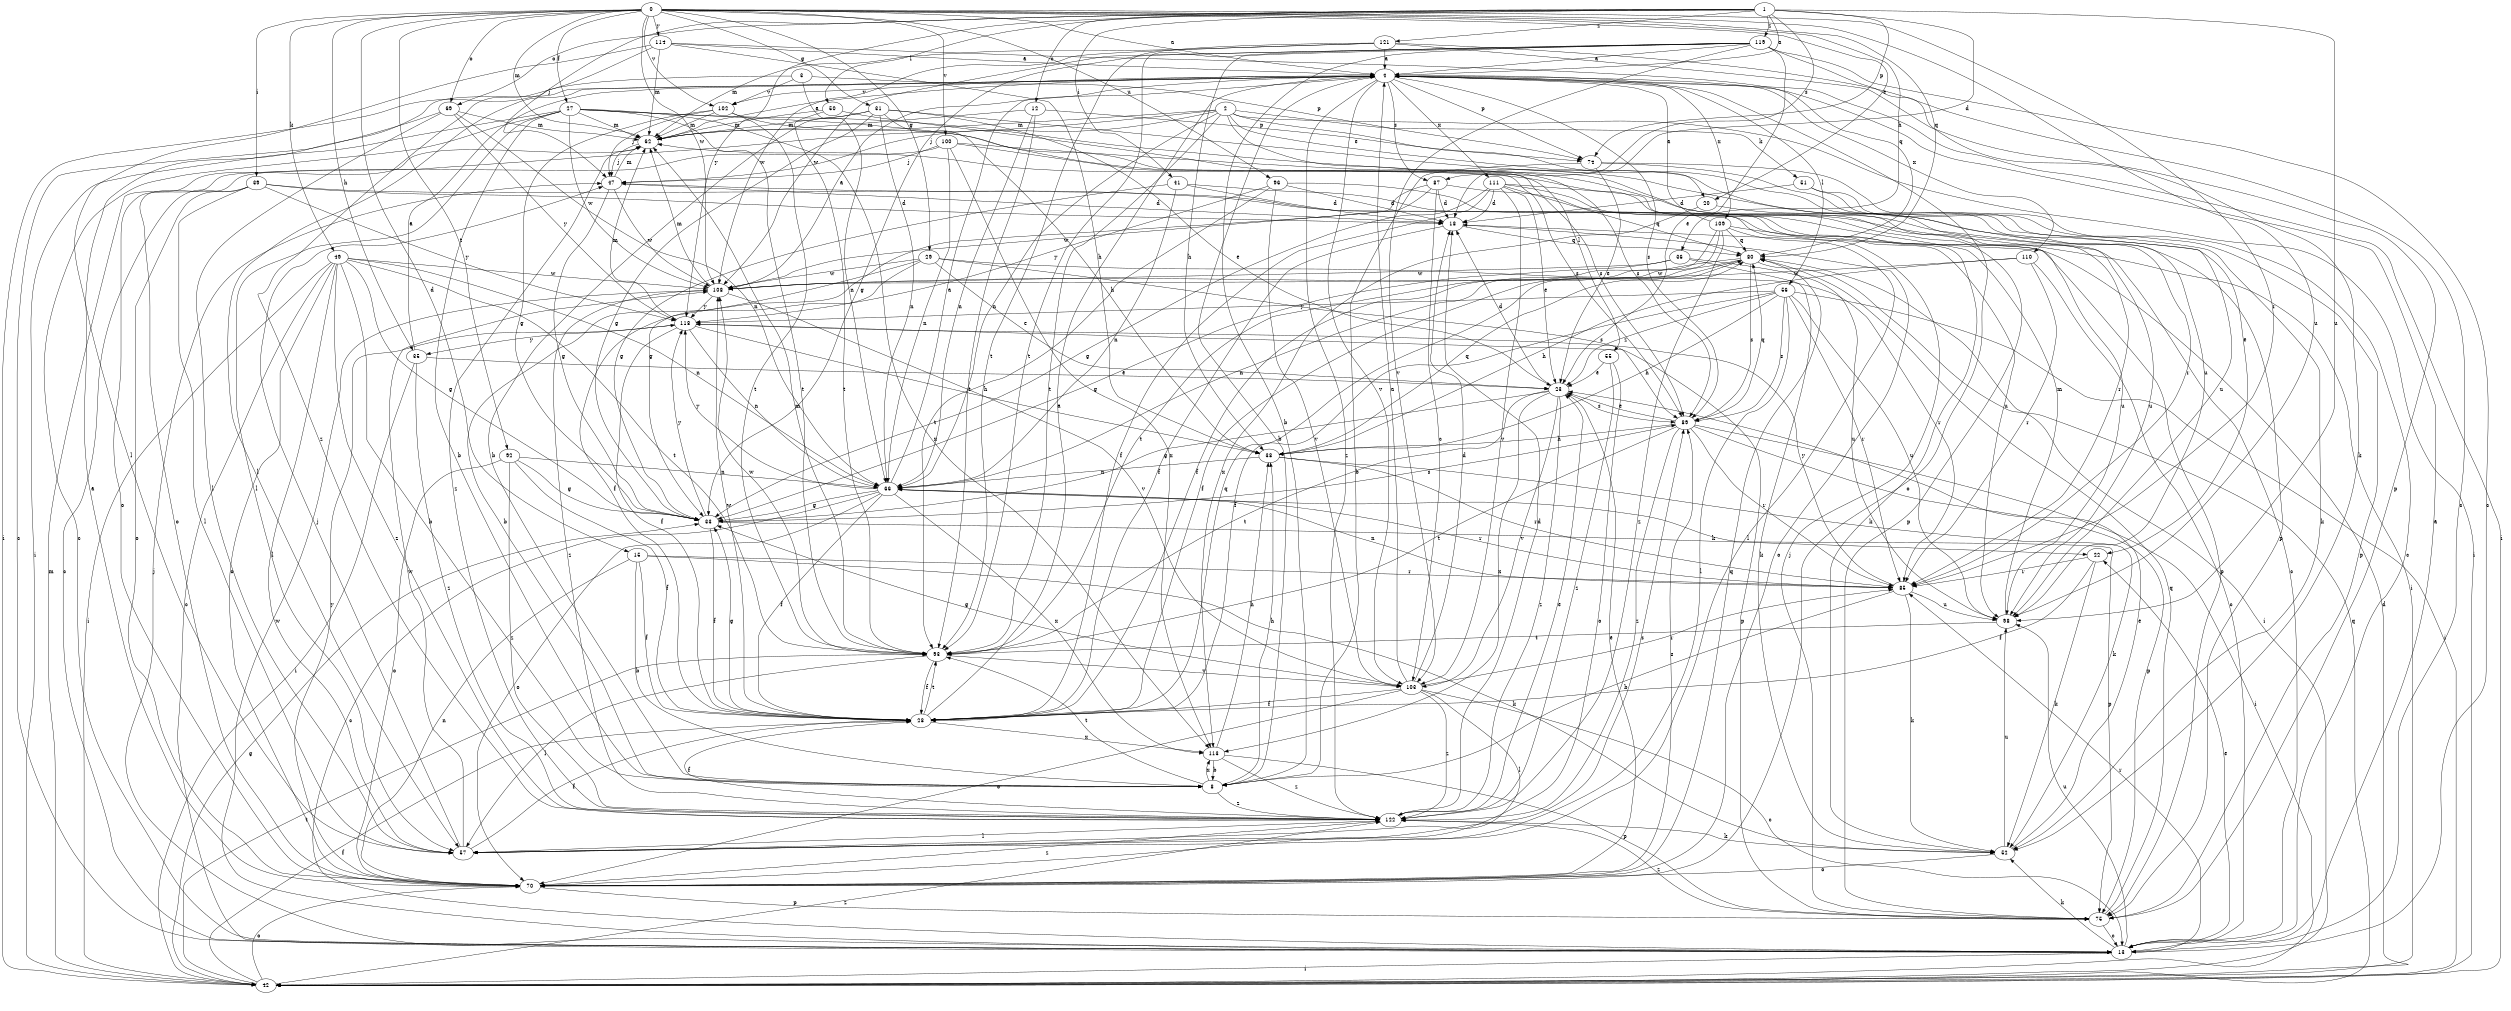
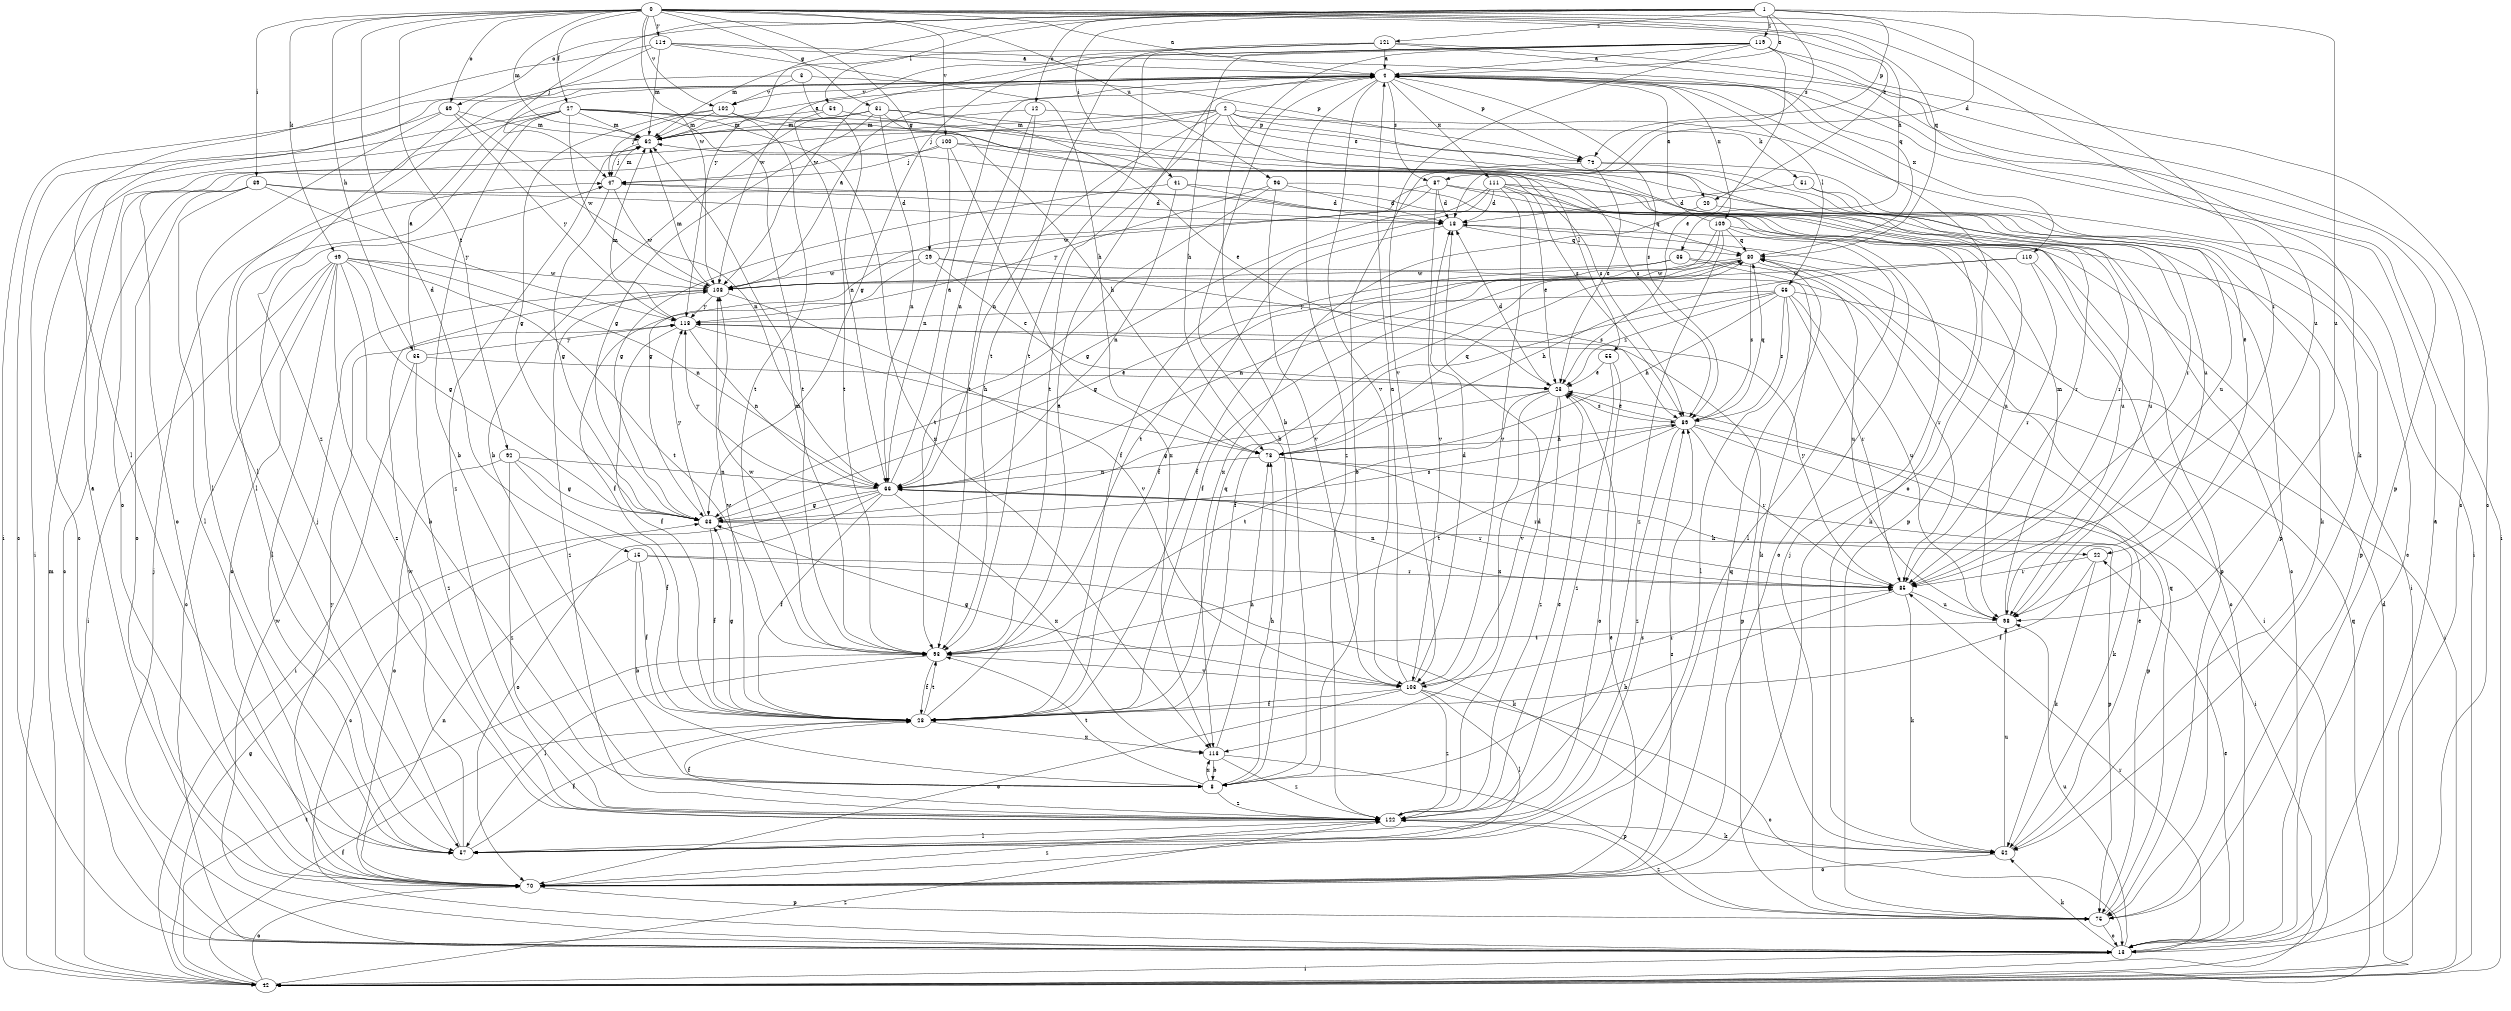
  strict digraph {
    0
    4
    15
    20
    27
    29
    31
    35
    36
    39
    49
    62
    69
    80
    85
    92
    96
    98
    100
    102
    108
    114
    74
    87
    42
    70
    8
    56
    57
    89
    103
    109
    110
    111
    122
    52
    28
    113
    93
    13
    75
    23
    66
-   38
+   38 [label=78]
    33
    118
    18
    47
    1
    12
    41
-   54 [label=50]
+   54
    119
    121
    2
    22
    51
    55
    3
    0 -> 4 [label=a]
    0 -> 15 [label=d]
    0 -> 20 [label=e]
    0 -> 27 [label=f]
    0 -> 29 [label=g]
    0 -> 31 [label=g]
    0 -> 35 [label=h]
    0 -> 36 [label=h]
    0 -> 39 [label=i]
    0 -> 49 [label=k]
    0 -> 62 [label=m]
    0 -> 69 [label=o]
    0 -> 80 [label=q]
    0 -> 85 [label=r]
    0 -> 92 [label=t]
    0 -> 96 [label=u]
    0 -> 98 [label=u]
    0 -> 100 [label=v]
    0 -> 102 [label=v]
    0 -> 108 [label=w]
    0 -> 114 [label=y]
    4 -> 102 [label=v]
    4 -> 74 [label=p]
    4 -> 87 [label=s]
    4 -> 42 [label=i]
    4 -> 70 [label=o]
    4 -> 8 [label=b]
    4 -> 56 [label=l]
    4 -> 57 [label=l]
    4 -> 89 [label=s]
    4 -> 103 [label=v]
    4 -> 109 [label=x]
    4 -> 110 [label=x]
    4 -> 111 [label=x]
    4 -> 122 [label=z]
    15 -> 85 [label=r]
    15 -> 70 [label=n]
    15 -> 8 [label=b]
    15 -> 52 [label=k]
    15 -> 28 [label=f]
    20 -> 98 [label=u]
    20 -> 113 [label=x]
    27 -> 62 [label=m]
    27 -> 108 [label=w]
    27 -> 42 [label=i]
    27 -> 8 [label=b]
    27 -> 57 [label=l]
    27 -> 89 [label=s]
    27 -> 113 [label=x]
    27 -> 93 [label=t]
    27 -> 13 [label=c]
    27 -> 75 [label=p]
    29 -> 85 [label=r]
    29 -> 108 [label=w]
-   29 -> 8 [label=b]
    29 -> 89 [label=s]
    29 -> 28 [label=f]
    29 -> 23 [label=e]
    31 -> 62 [label=m]
    31 -> 98 [label=u]
    31 -> 8 [label=b]
    31 -> 23 [label=e]
    31 -> 66 [label=n]
    31 -> 38 [label=h]
    31 -> 33 [label=g]
    35 -> 4 [label=a]
    35 -> 42 [label=i]
    35 -> 122 [label=z]
    35 -> 23 [label=e]
-   118 -> 35 [label=y]
+   35 -> 118 [label=y]
    36 -> 98 [label=u]
    36 -> 108 [label=w]
    36 -> 52 [label=k]
    36 -> 33 [label=g]
    39 -> 98 [label=u]
    39 -> 70 [label=o]
    39 -> 57 [label=l]
    39 -> 13 [label=c]
    39 -> 118 [label=y]
    39 -> 18 [label=d]
    49 -> 108 [label=w]
    49 -> 42 [label=i]
    49 -> 70 [label=o]
    49 -> 8 [label=b]
    49 -> 57 [label=l]
    49 -> 122 [label=z]
    49 -> 93 [label=t]
    49 -> 13 [label=c]
    49 -> 66 [label=n]
    49 -> 33 [label=g]
    62 -> 4 [label=a]
    62 -> 122 [label=z]
    62 -> 47 [label=j]
    69 -> 62 [label=m]
    69 -> 57 [label=l]
    69 -> 13 [label=c]
    69 -> 66 [label=n]
    69 -> 118 [label=y]
    80 -> 108 [label=w]
    80 -> 42 [label=i]
    80 -> 89 [label=s]
    80 -> 28 [label=f]
    80 -> 66 [label=n]
    85 -> 98 [label=u]
    85 -> 8 [label=b]
    85 -> 52 [label=k]
    85 -> 66 [label=n]
    85 -> 118 [label=y]
    92 -> 70 [label=o]
    92 -> 122 [label=z]
    92 -> 28 [label=f]
    92 -> 66 [label=n]
    92 -> 33 [label=g]
    96 -> 103 [label=v]
    96 -> 52 [label=k]
    96 -> 93 [label=t]
    96 -> 118 [label=y]
    96 -> 18 [label=d]
    98 -> 62 [label=m]
    98 -> 93 [label=t]
    100 -> 85 [label=r]
    100 -> 70 [label=o]
    100 -> 113 [label=x]
    100 -> 75 [label=p]
    100 -> 66 [label=n]
    100 -> 47 [label=j]
    102 -> 62 [label=m]
    102 -> 89 [label=s]
    102 -> 93 [label=t]
    102 -> 33 [label=g]
    102 -> 47 [label=j]
    108 -> 4 [label=a]
    108 -> 62 [label=m]
    108 -> 103 [label=v]
    108 -> 122 [label=z]
    108 -> 118 [label=y]
    114 -> 4 [label=a]
    114 -> 62 [label=m]
    114 -> 80 [label=q]
    114 -> 57 [label=l]
    114 -> 122 [label=z]
    114 -> 38 [label=h]
    74 -> 98 [label=u]
    74 -> 8 [label=b]
    74 -> 13 [label=c]
    74 -> 23 [label=e]
+   87 -> 85 [label=r]
    87 -> 108 [label=w]
    87 -> 42 [label=i]
-   87 -> 103 [label=c]
+   87 -> 103 [label=v]
    87 -> 33 [label=g]
    87 -> 18 [label=d]
    42 -> 62 [label=m]
    42 -> 80 [label=q]
    42 -> 70 [label=o]
    42 -> 122 [label=z]
    42 -> 28 [label=f]
    42 -> 93 [label=t]
    42 -> 33 [label=g]
    42 -> 18 [label=d]
    70 -> 4 [label=a]
    70 -> 80 [label=q]
    70 -> 89 [label=s]
    70 -> 122 [label=z]
    70 -> 75 [label=p]
    70 -> 23 [label=e]
    70 -> 118 [label=y]
    8 -> 122 [label=z]
    8 -> 113 [label=x]
    8 -> 93 [label=t]
    8 -> 38 [label=h]
    56 -> 85 [label=r]
    56 -> 98 [label=u]
    56 -> 42 [label=i]
    56 -> 57 [label=l]
    56 -> 89 [label=s]
    56 -> 28 [label=f]
    56 -> 23 [label=z]
    56 -> 38 [label=h]
    56 -> 118 [label=y]
    57 -> 108 [label=w]
    57 -> 89 [label=s]
    57 -> 28 [label=f]
    57 -> 47 [label=j]
    89 -> 80 [label=q]
    89 -> 85 [label=r]
    89 -> 42 [label=i]
    89 -> 122 [label=z]
    89 -> 93 [label=t]
    89 -> 75 [label=p]
    89 -> 23 [label=e]
    89 -> 38 [label=h]
    103 -> 4 [label=a]
    103 -> 85 [label=r]
    103 -> 70 [label=o]
    103 -> 57 [label=l]
    103 -> 122 [label=z]
    103 -> 28 [label=f]
    103 -> 13 [label=c]
    103 -> 33 [label=g]
    103 -> 18 [label=d]
    109 -> 4 [label=a]
    109 -> 80 [label=q]
    109 -> 57 [label=l]
    109 -> 122 [label=z]
    109 -> 28 [label=f]
    109 -> 93 [label=t]
    109 -> 75 [label=p]
    110 -> 85 [label=r]
    110 -> 108 [label=w]
    110 -> 13 [label=c]
    110 -> 38 [label=h]
    111 -> 80 [label=q]
    111 -> 85 [label=r]
    111 -> 103 [label=v]
    111 -> 28 [label=f]
    111 -> 13 [label=c]
    111 -> 23 [label=e]
    111 -> 33 [label=g]
    111 -> 18 [label=d]
    122 -> 57 [label=l]
    122 -> 52 [label=k]
    122 -> 28 [label=f]
    122 -> 23 [label=e]
    122 -> 18 [label=d]
    52 -> 98 [label=u]
    52 -> 70 [label=o]
    52 -> 23 [label=e]
    28 -> 4 [label=a]
    28 -> 80 [label=q]
    28 -> 108 [label=w]
    28 -> 113 [label=x]
    28 -> 93 [label=t]
    28 -> 33 [label=g]
    113 -> 8 [label=b]
    113 -> 122 [label=z]
    113 -> 75 [label=p]
    113 -> 38 [label=h]
    93 -> 62 [label=m]
    93 -> 108 [label=w]
    93 -> 57 [label=l]
    93 -> 103 [label=v]
    93 -> 28 [label=f]
    13 -> 4 [label=a]
    13 -> 85 [label=r]
    13 -> 98 [label=u]
    13 -> 108 [label=w]
    13 -> 42 [label=i]
    13 -> 52 [label=k]
    13 -> 47 [label=j]
    13 -> 22 [label=e]
    75 -> 80 [label=q]
    75 -> 122 [label=z]
    75 -> 13 [label=c]
    75 -> 47 [label=j]
    23 -> 89 [label=s]
    23 -> 103 [label=v]
    23 -> 122 [label=z]
    23 -> 113 [label=x]
    23 -> 93 [label=t]
    23 -> 33 [label=g]
    23 -> 18 [label=d]
    66 -> 4 [label=a]
    66 -> 85 [label=r]
    66 -> 70 [label=o]
    66 -> 28 [label=f]
    66 -> 113 [label=x]
    66 -> 13 [label=c]
    66 -> 75 [label=p]
    66 -> 33 [label=g]
    66 -> 118 [label=y]
    38 -> 80 [label=q]
    38 -> 85 [label=r]
    38 -> 52 [label=k]
    38 -> 66 [label=n]
    33 -> 89 [label=s]
    33 -> 28 [label=f]
    33 -> 118 [label=y]
    33 -> 22 [label=k]
    118 -> 62 [label=m]
    118 -> 28 [label=f]
    118 -> 75 [label=p]
    118 -> 66 [label=n]
    118 -> 38 [label=h]
    18 -> 80 [label=q]
    18 -> 70 [label=o]
    18 -> 28 [label=f]
    47 -> 62 [label=m]
    47 -> 108 [label=w]
    47 -> 33 [label=g]
    47 -> 18 [label=d]
    1 -> 4 [label=a]
    1 -> 69 [label=o]
    1 -> 98 [label=u]
    1 -> 74 [label=p]
    1 -> 87 [label=s]
    1 -> 118 [label=y]
    1 -> 18 [label=d]
    1 -> 47 [label=j]
    1 -> 12 [label=c]
    1 -> 41 [label=i]
    1 -> 54 [label=l]
    1 -> 119 [label=z]
    1 -> 121 [label=z]
    12 -> 62 [label=m]
    12 -> 74 [label=p]
    12 -> 93 [label=t]
    12 -> 66 [label=n]
    41 -> 98 [label=u]
    41 -> 66 [label=n]
    41 -> 33 [label=g]
    41 -> 18 [label=d]
    54 -> 62 [label=m]
    54 -> 89 [label=s]
    54 -> 93 [label=t]
    119 -> 4 [label=a]
    119 -> 108 [label=w]
    119 -> 8 [label=b]
    119 -> 103 [label=v]
    119 -> 52 [label=k]
    119 -> 93 [label=t]
    119 -> 13 [label=c]
    119 -> 23 [label=e]
    119 -> 38 [label=h]
    119 -> 33 [label=g]
    121 -> 4 [label=a]
    121 -> 62 [label=m]
    121 -> 108 [label=w]
    121 -> 93 [label=t]
    121 -> 13 [label=c]
    121 -> 75 [label=p]
    2 -> 20 [label=e]
    2 -> 62 [label=m]
    2 -> 42 [label=i]
    2 -> 70 [label=o]
    2 -> 93 [label=t]
    2 -> 66 [label=n]
    2 -> 47 [label=j]
    2 -> 22 [label=e]
    2 -> 51 [label=k]
    2 -> 55 [label=l]
    22 -> 85 [label=r]
    22 -> 52 [label=k]
    22 -> 28 [label=f]
    51 -> 52 [label=k]
    51 -> 75 [label=p]
    51 -> 18 [label=d]
    55 -> 70 [label=o]
    55 -> 122 [label=z]
    55 -> 23 [label=e]
    3 -> 102 [label=v]
    3 -> 74 [label=p]
    3 -> 42 [label=i]
    3 -> 66 [label=n]
  }
